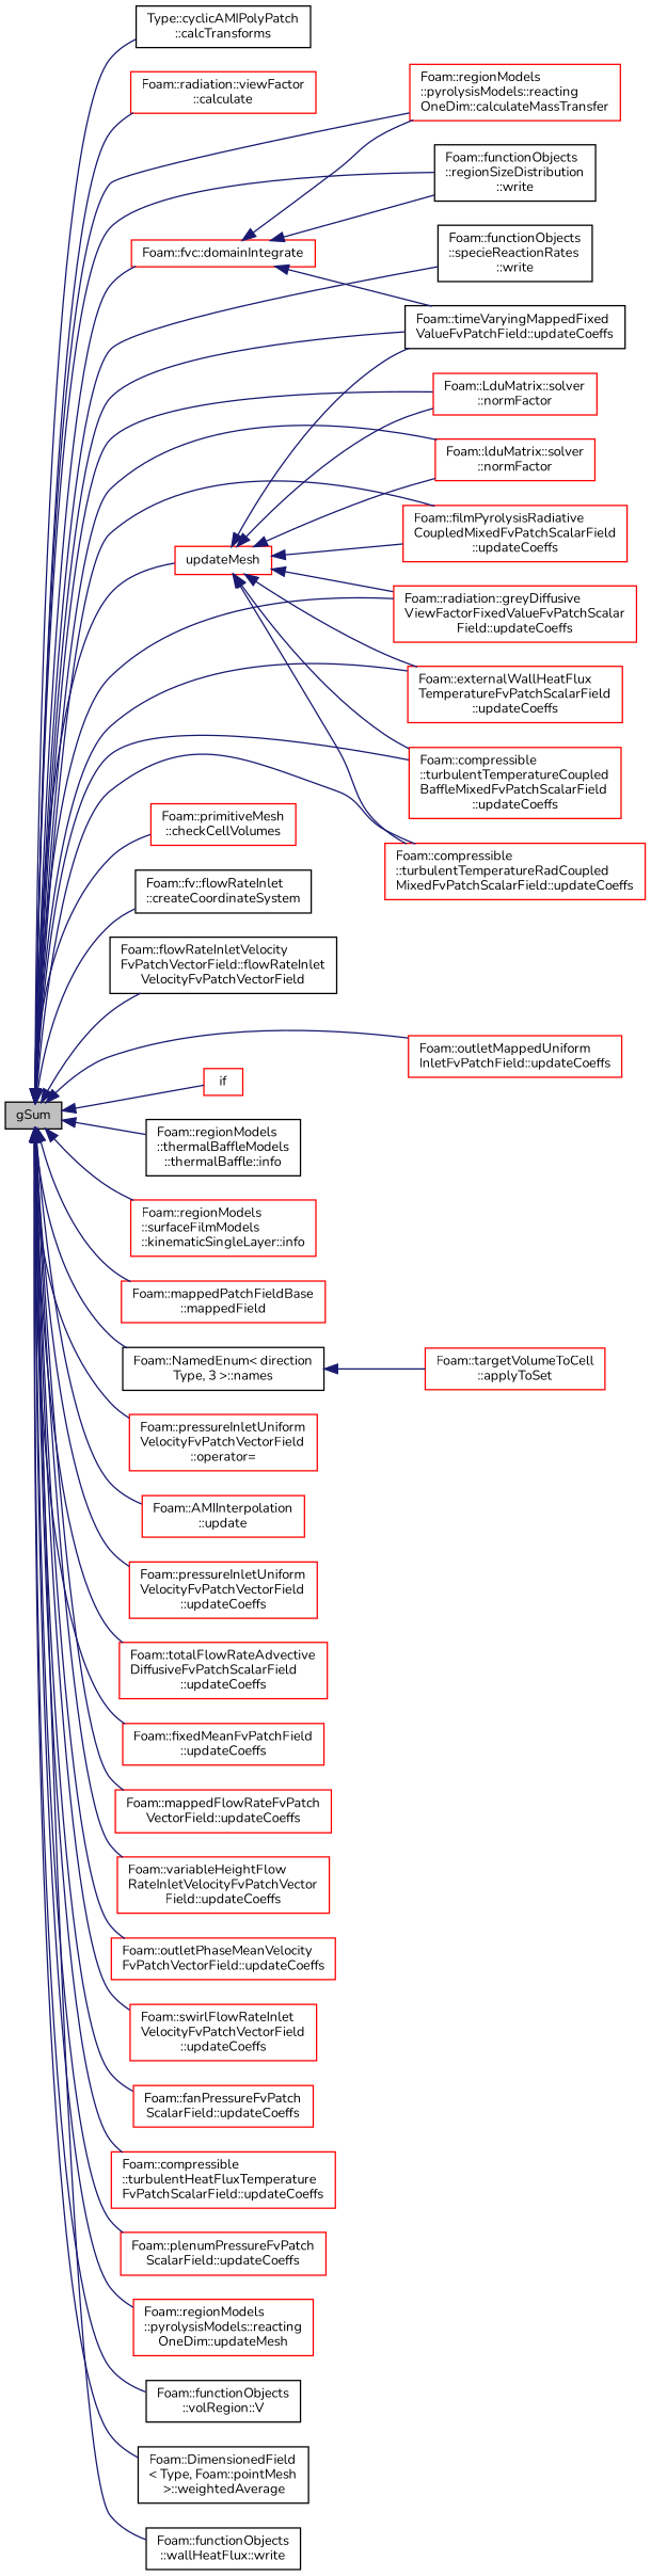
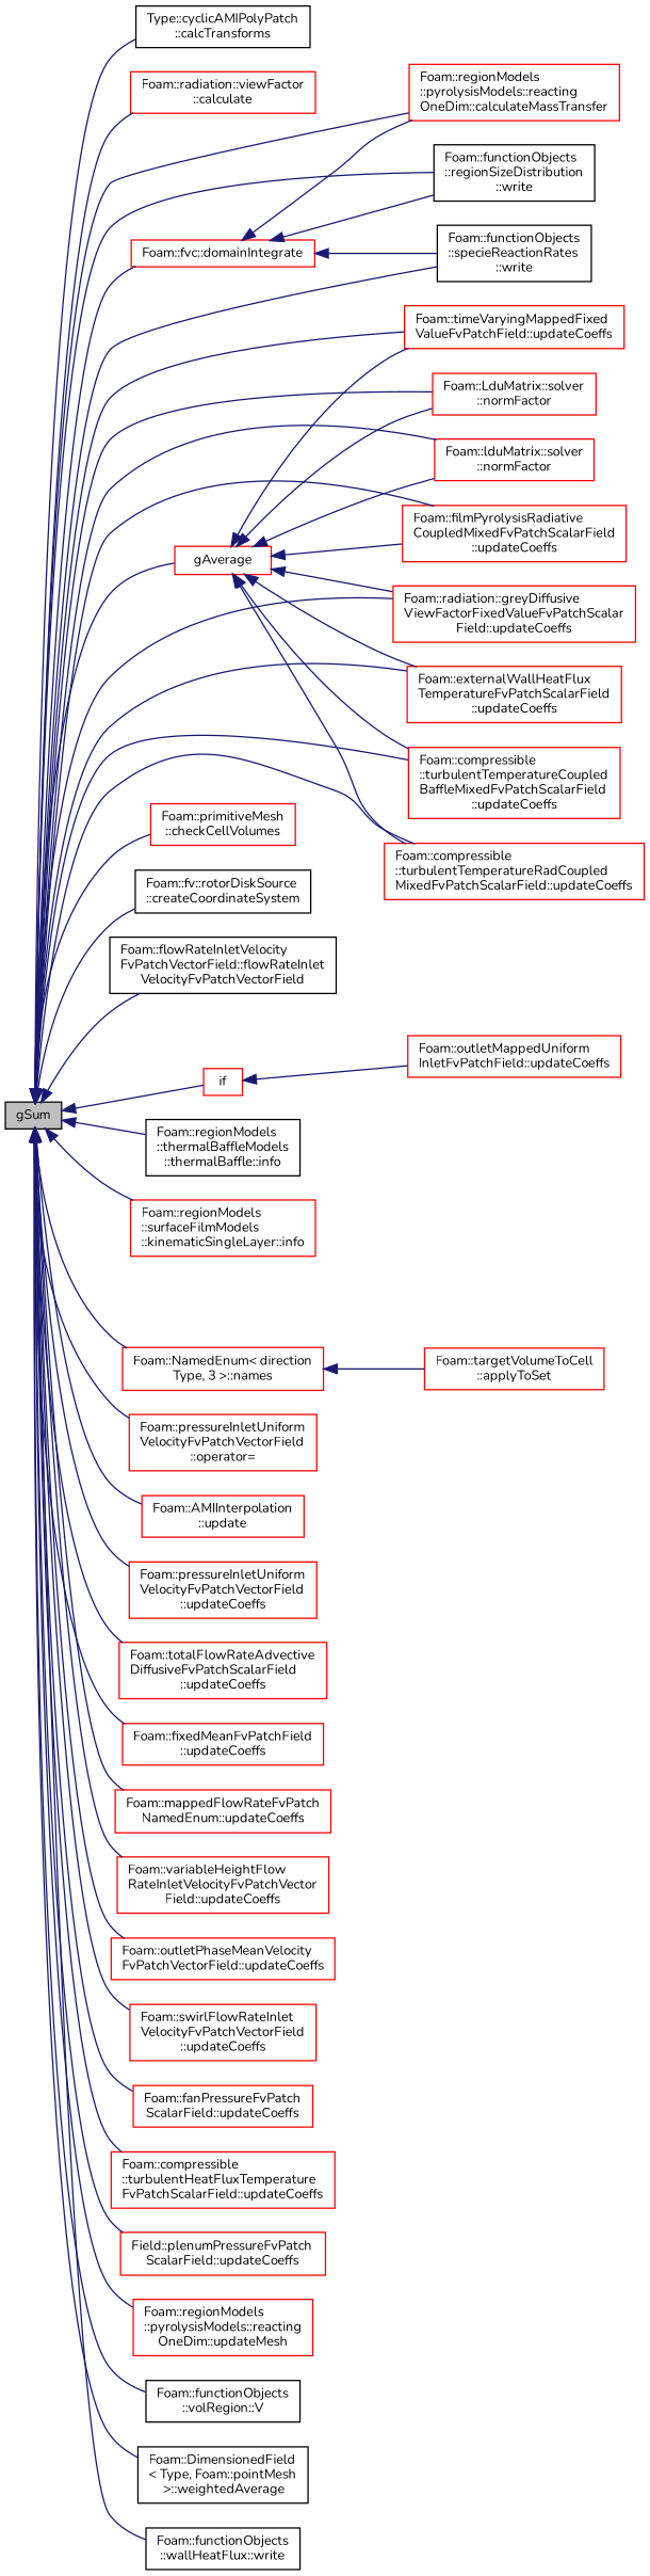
  digraph {
    fontname=Nunito
    rankdir=LR
    node [color=red fontname=Nunito fontsize=10 shape=record]
    edge [color=midnightblue dir=back fontname=Nunito fontsize=10 labelfontname=Helvetica labelfontsize=10 style=solid]
    n1 [color=black fillcolor=grey75 fontcolor=black height=0.2 label=gSum style=filled width=0.4]
    n2 [color=black height=0.2 label="Type::cyclicAMIPolyPatch\l::calcTransforms" width=0.4]
    n3 [height=0.2 label="Foam::radiation::viewFactor\l::calculate" width=0.4]
    n4 [height=0.2 label="Foam::regionModels\l::pyrolysisModels::reacting\lOneDim::calculateMassTransfer" width=0.4]
    n5 [height=0.2 label="Foam::primitiveMesh\l::checkCellVolumes" width=0.4]
-   n6 [color=black height=0.2 label="Foam::fv::flowRateInlet\l::createCoordinateSystem" width=0.4]
+   n6 [color=black height=0.2 label="Foam::fv::rotorDiskSource\l::createCoordinateSystem" width=0.4]
    n7 [height=0.2 label="Foam::fvc::domainIntegrate" width=0.4]
    n8 [color=black height=0.2 label="Foam::functionObjects\l::regionSizeDistribution\l::write" width=0.4]
    n9 [color=black height=0.2 label="Foam::functionObjects\l::specieReactionRates\l::write" width=0.4]
    n10 [color=black height=0.2 label="Foam::flowRateInletVelocity\lFvPatchVectorField::flowRateInlet\lVelocityFvPatchVectorField" width=0.4]
-   n11 [height=0.2 label=updateMesh width=0.4]
-   n12 [color=black height=0.2 label="Foam::timeVaryingMappedFixed\lValueFvPatchField::updateCoeffs" width=0.4]
+   n11 [height=0.2 label=gAverage width=0.4]
+   n12 [height=0.2 label="Foam::timeVaryingMappedFixed\lValueFvPatchField::updateCoeffs" width=0.4]
    n13 [height=0.2 label="Foam::LduMatrix::solver\l::normFactor" width=0.4]
    n14 [height=0.2 label="Foam::lduMatrix::solver\l::normFactor" width=0.4]
    n15 [height=0.2 label="Foam::filmPyrolysisRadiative\lCoupledMixedFvPatchScalarField\l::updateCoeffs" width=0.4]
    n16 [height=0.2 label="Foam::radiation::greyDiffusive\lViewFactorFixedValueFvPatchScalar\lField::updateCoeffs" width=0.4]
    n17 [height=0.2 label="Foam::externalWallHeatFlux\lTemperatureFvPatchScalarField\l::updateCoeffs" width=0.4]
    n18 [height=0.2 label="Foam::compressible\l::turbulentTemperatureCoupled\lBaffleMixedFvPatchScalarField\l::updateCoeffs" width=0.4]
    n19 [height=0.2 label="Foam::compressible\l::turbulentTemperatureRadCoupled\lMixedFvPatchScalarField::updateCoeffs" width=0.4]
    n20 [height=0.2 label=if width=0.4]
    n21 [color=black height=0.2 label="Foam::regionModels\l::thermalBaffleModels\l::thermalBaffle::info" width=0.4]
    n22 [height=0.2 label="Foam::regionModels\l::surfaceFilmModels\l::kinematicSingleLayer::info" width=0.4]
-   n23 [height=0.2 label="Foam::mappedPatchFieldBase\l::mappedField" width=0.4]
-   n24 [color=black height=0.2 label="Foam::NamedEnum\< direction\lType, 3 \>::names" width=0.4]
+   n24 [height=0.2 label="Foam::NamedEnum\< direction\lType, 3 \>::names" width=0.4]
    n25 [height=0.2 label="Foam::pressureInletUniform\lVelocityFvPatchVectorField\l::operator=" width=0.4]
    n26 [height=0.2 label="Foam::AMIInterpolation\l::update" width=0.4]
    n27 [height=0.2 label="Foam::pressureInletUniform\lVelocityFvPatchVectorField\l::updateCoeffs" width=0.4]
    n28 [height=0.2 label="Foam::totalFlowRateAdvective\lDiffusiveFvPatchScalarField\l::updateCoeffs" width=0.4]
    n29 [height=0.2 label="Foam::fixedMeanFvPatchField\l::updateCoeffs" width=0.4]
    n30 [height=0.2 label="Foam::outletMappedUniform\lInletFvPatchField::updateCoeffs" width=0.4]
-   n31 [height=0.2 label="Foam::mappedFlowRateFvPatch\lVectorField::updateCoeffs" width=0.4]
+   n31 [height=0.2 label="Foam::mappedFlowRateFvPatch\lNamedEnum::updateCoeffs" width=0.4]
    n32 [height=0.2 label="Foam::variableHeightFlow\lRateInletVelocityFvPatchVector\lField::updateCoeffs" width=0.4]
    n33 [height=0.2 label="Foam::outletPhaseMeanVelocity\lFvPatchVectorField::updateCoeffs" width=0.4]
    n34 [height=0.2 label="Foam::swirlFlowRateInlet\lVelocityFvPatchVectorField\l::updateCoeffs" width=0.4]
    n35 [height=0.2 label="Foam::fanPressureFvPatch\lScalarField::updateCoeffs" width=0.4]
    n36 [height=0.2 label="Foam::compressible\l::turbulentHeatFluxTemperature\lFvPatchScalarField::updateCoeffs" width=0.4]
-   n37 [height=0.2 label="Foam::plenumPressureFvPatch\lScalarField::updateCoeffs" width=0.4]
+   n37 [height=0.2 label="Field::plenumPressureFvPatch\lScalarField::updateCoeffs" width=0.4]
    n38 [height=0.2 label="Foam::regionModels\l::pyrolysisModels::reacting\lOneDim::updateMesh" width=0.4]
    n39 [color=black height=0.2 label="Foam::functionObjects\l::volRegion::V" width=0.4]
    n40 [color=black height=0.2 label="Foam::DimensionedField\l\< Type, Foam::pointMesh\l \>::weightedAverage" width=0.4]
    n41 [color=black height=0.2 label="Foam::functionObjects\l::wallHeatFlux::write" width=0.4]
    n42 [height=0.2 label="Foam::targetVolumeToCell\l::applyToSet" width=0.4]
    n1 -> n2
    n1 -> n3
    n1 -> n4
    n1 -> n5
    n1 -> n6
    n1 -> n7
    n1 -> n8
    n1 -> n9
    n1 -> n10
    n1 -> n11
    n1 -> n12
    n1 -> n13
    n1 -> n14
    n1 -> n15
    n1 -> n16
    n1 -> n17
    n1 -> n18
    n1 -> n19
    n1 -> n20
    n1 -> n21
    n1 -> n22
-   n1 -> n23
    n1 -> n24
    n1 -> n25
    n1 -> n26
    n1 -> n27
    n1 -> n28
    n1 -> n29
-   n1 -> n30
+   n20 -> n30
    n1 -> n31
    n1 -> n32
    n1 -> n33
    n1 -> n34
    n1 -> n35
    n1 -> n36
    n1 -> n37
    n1 -> n38
    n1 -> n39
    n1 -> n40
    n1 -> n41
    n7 -> n4
    n7 -> n8
-   n7 -> n12
+   n7 -> n9
    n11 -> n12
    n11 -> n13
    n11 -> n14
    n11 -> n15
    n11 -> n16
    n11 -> n17
    n11 -> n18
    n11 -> n19
    n24 -> n42
  }
